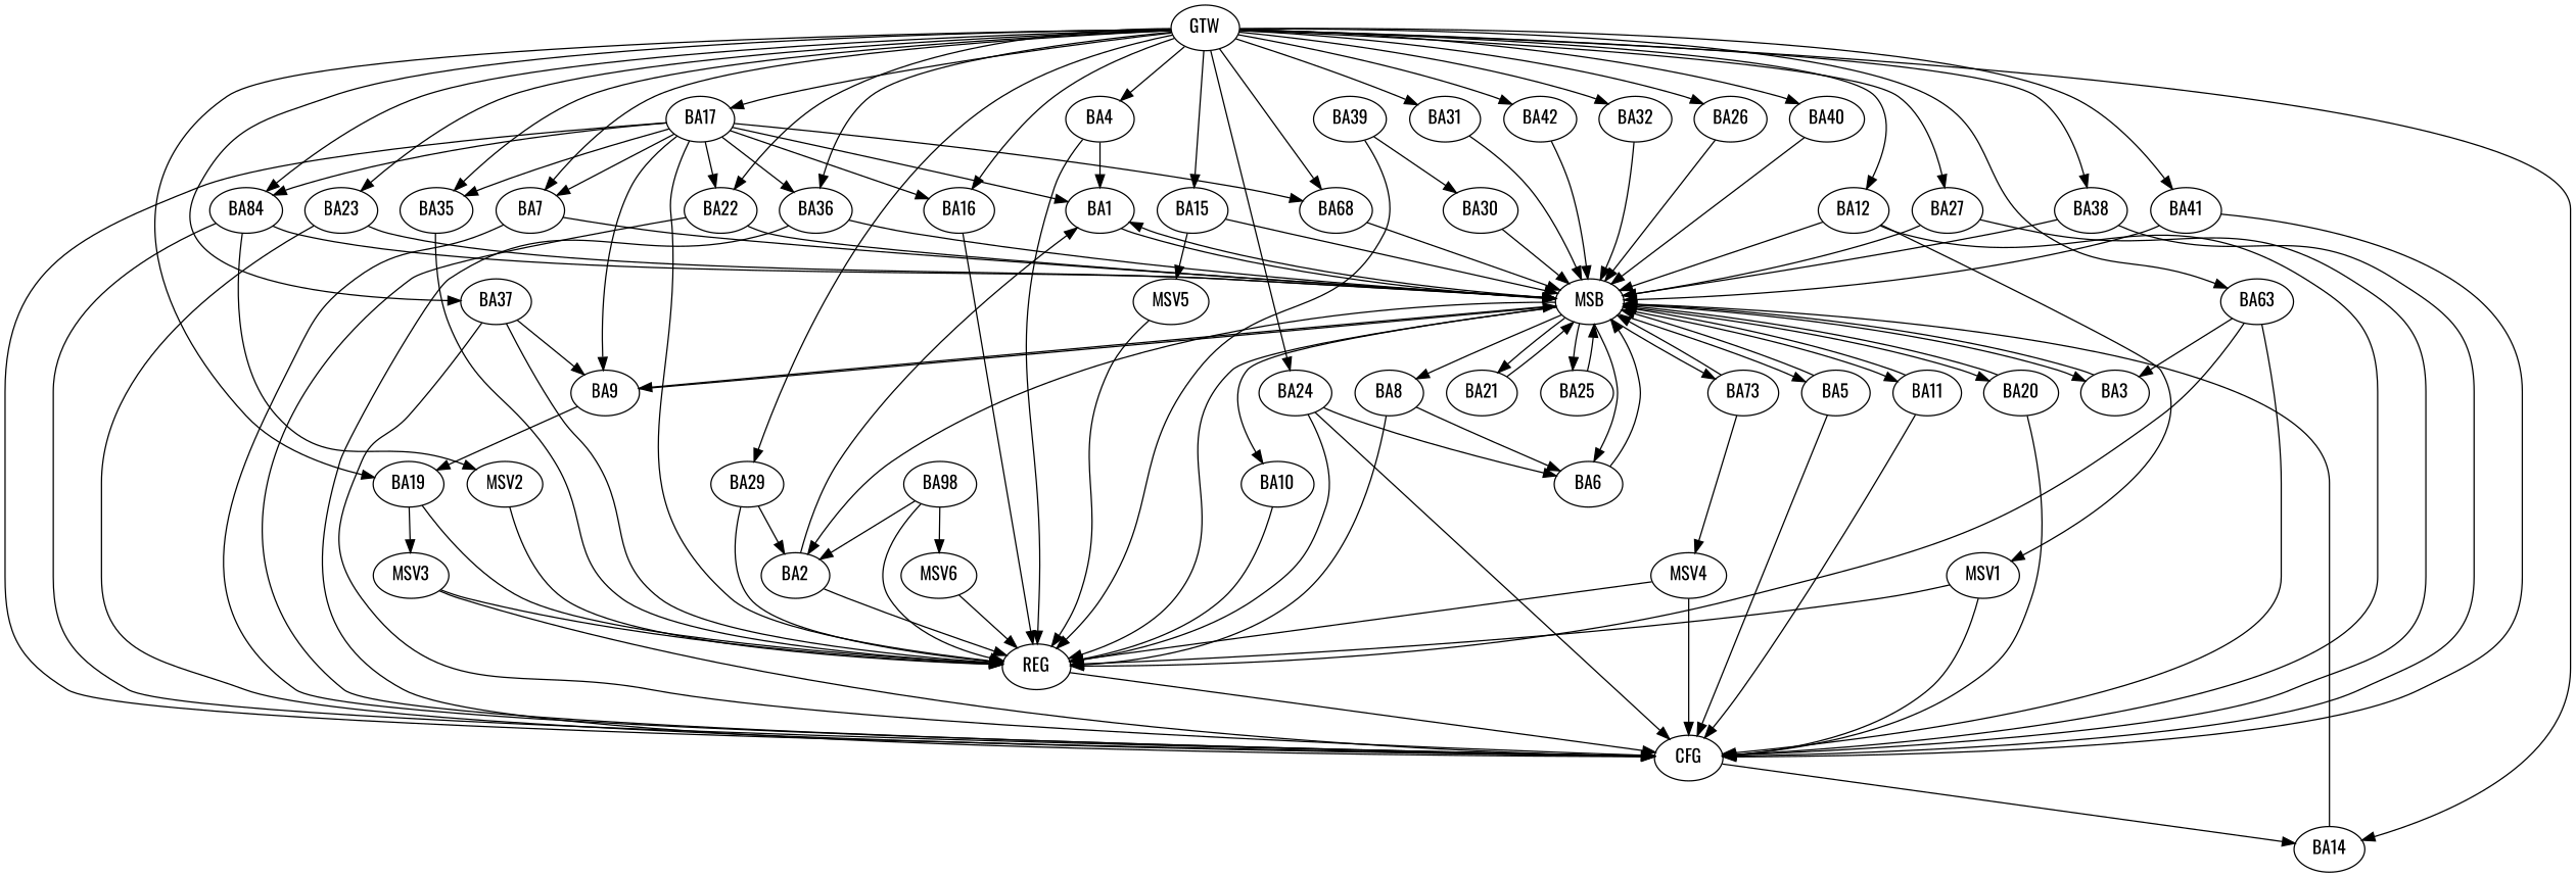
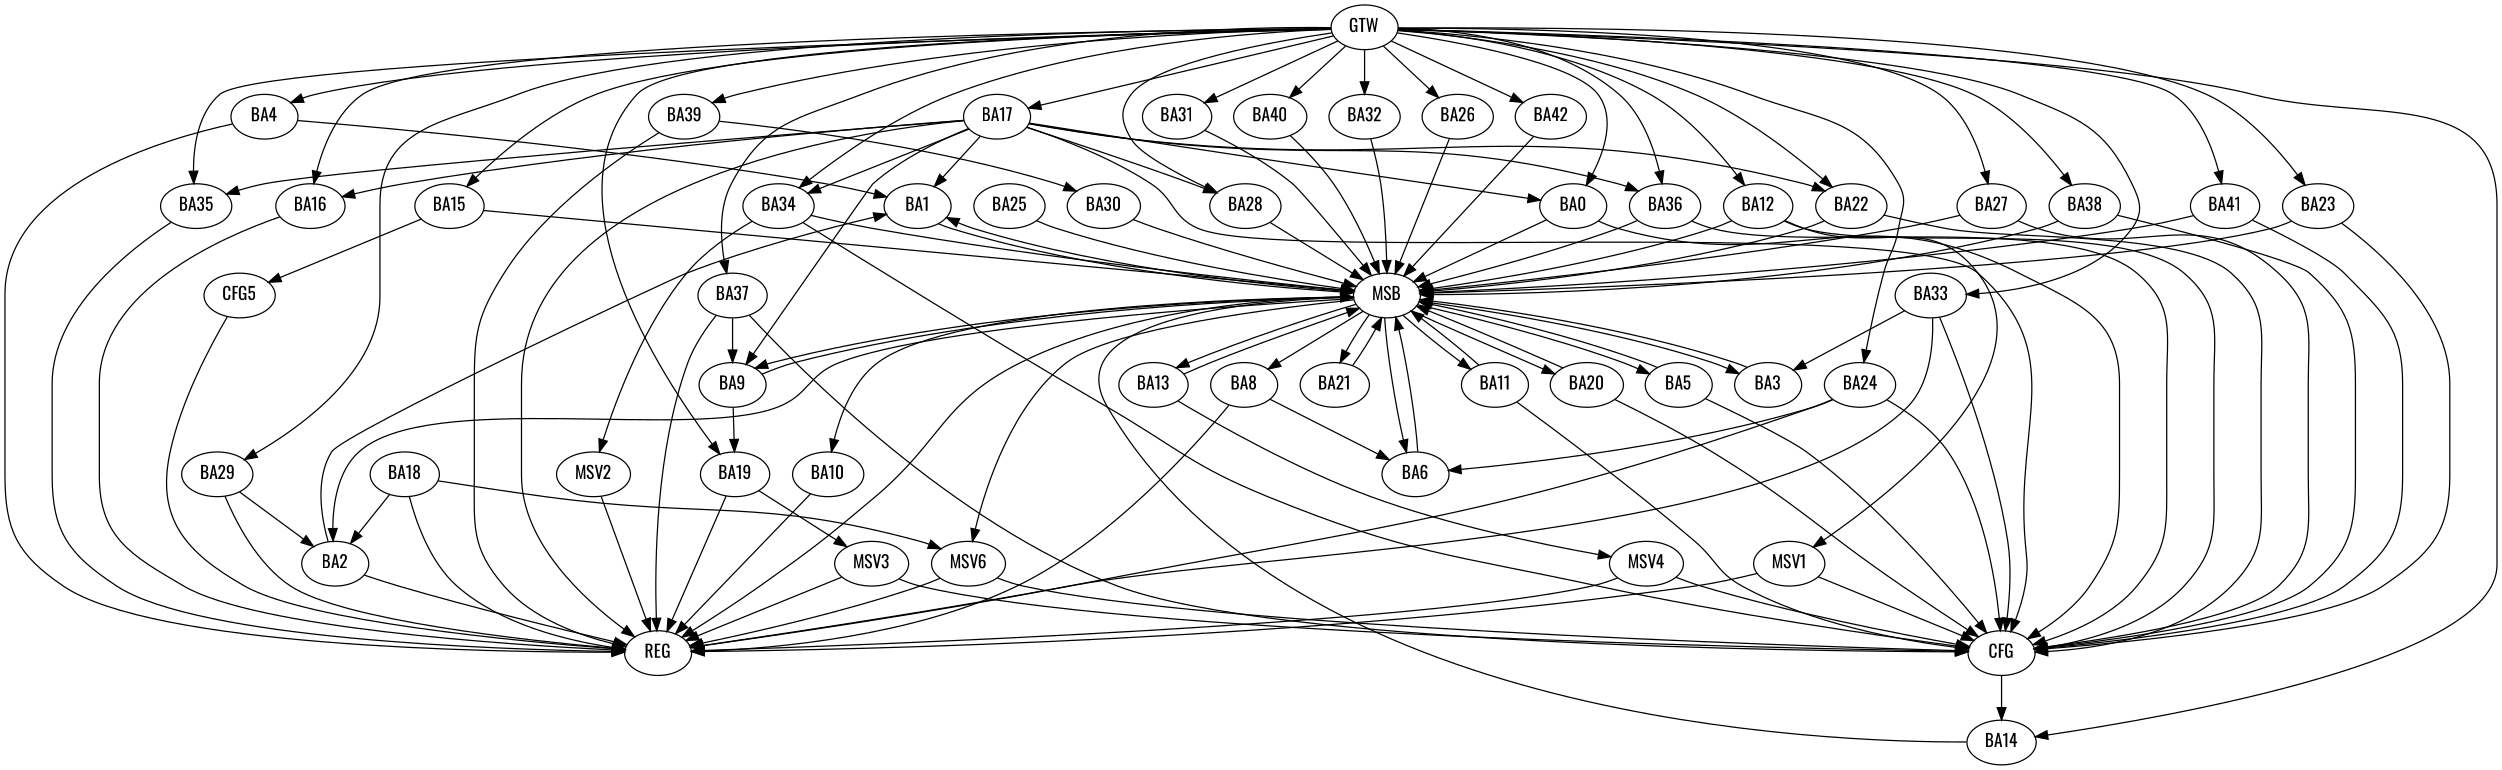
  strict digraph {
    fontname=Oswald
    node [fontname=Oswald]
    edge [fontname=Oswald]
    n1 [label=BA1]
    n2 [label=MSB]
    n3 [label=BA2]
    n4 [label=REG]
    n5 [label=BA3]
    n6 [label=BA5]
    n7 [label=BA6]
    n8 [label=BA8]
    n9 [label=BA9]
    n10 [label=BA10]
    n11 [label=BA11]
-   n12 [label=BA73]
+   n12 [label=BA13]
    n13 [label=BA20]
    n14 [label=BA21]
    n15 [label=BA25]
    n16 [label=CFG]
    n17 [label=BA4]
    n18 [label=BA14]
-   n19 [label=BA7]
+   n19 [label=BA0]
    n20 [label=BA19]
    n21 [label=BA12]
    n22 [label=MSV1]
    n23 [label=MSV4]
    n24 [label=BA15]
-   n25 [label=MSV5]
+   n25 [label=CFG5]
    n26 [label=BA16]
    n27 [label=BA17]
    n28 [label=BA22]
-   n29 [label=BA68]
-   n30 [label=BA84]
+   n29 [label=BA28]
+   n30 [label=BA34]
    n31 [label=BA35]
    n32 [label=BA36]
    n33 [label=MSV2]
-   n34 [label=BA98]
+   n34 [label=BA18]
    n35 [label=MSV6]
    n36 [label=MSV3]
    n37 [label=BA23]
    n38 [label=BA24]
    n39 [label=BA26]
    n40 [label=BA27]
    n41 [label=BA29]
    n42 [label=BA30]
    n43 [label=BA31]
    n44 [label=BA32]
-   n45 [label=BA63]
+   n45 [label=BA33]
    n46 [label=BA37]
    n47 [label=BA38]
    n48 [label=BA39]
    n49 [label=BA40]
    n50 [label=BA41]
    n51 [label=BA42]
    n52 [label=GTW]
    n1 -> n2
    n2 -> n1
    n2 -> n3
    n2 -> n4
    n2 -> n5
    n2 -> n6
    n2 -> n7
    n2 -> n8
    n2 -> n9
    n2 -> n10
    n2 -> n11
    n2 -> n12
    n2 -> n13
    n2 -> n14
-   n2 -> n15
+   n2 -> n35
    n3 -> n1
    n3 -> n4
-   n4 -> n16
+   n35 -> n16
    n5 -> n2
    n6 -> n2
    n6 -> n16
    n7 -> n2
    n8 -> n4
    n8 -> n7
    n9 -> n2
    n9 -> n20
    n10 -> n4
    n11 -> n2
    n11 -> n16
    n12 -> n2
    n12 -> n23
    n13 -> n2
    n13 -> n16
    n14 -> n2
    n15 -> n2
    n16 -> n18
    n17 -> n1
    n17 -> n4
    n18 -> n2
    n19 -> n2
    n19 -> n16
    n20 -> n4
    n20 -> n36
    n21 -> n2
    n21 -> n16
    n21 -> n22
    n22 -> n4
    n22 -> n16
    n23 -> n4
    n23 -> n16
    n24 -> n2
    n24 -> n25
    n25 -> n4
    n26 -> n4
    n27 -> n1
    n27 -> n4
    n27 -> n9
    n27 -> n16
    n27 -> n19
    n27 -> n26
    n27 -> n28
    n27 -> n29
    n27 -> n30
    n27 -> n31
    n27 -> n32
    n28 -> n2
    n28 -> n16
    n29 -> n2
    n30 -> n2
    n30 -> n16
    n30 -> n33
    n31 -> n4
    n32 -> n2
    n32 -> n16
    n33 -> n4
    n34 -> n3
    n34 -> n4
    n34 -> n35
    n35 -> n4
    n36 -> n4
    n36 -> n16
    n37 -> n2
    n37 -> n16
    n38 -> n4
    n38 -> n7
    n38 -> n16
    n39 -> n2
    n40 -> n2
    n40 -> n16
    n41 -> n3
    n41 -> n4
    n42 -> n2
    n43 -> n2
    n44 -> n2
    n45 -> n4
    n45 -> n5
    n45 -> n16
    n46 -> n4
    n46 -> n9
    n46 -> n16
    n47 -> n2
    n47 -> n16
    n48 -> n4
    n48 -> n42
    n49 -> n2
    n50 -> n2
    n50 -> n16
    n51 -> n2
    n52 -> n17
    n52 -> n18
    n52 -> n19
    n52 -> n20
    n52 -> n21
    n52 -> n24
    n52 -> n26
    n52 -> n27
    n52 -> n28
    n52 -> n29
    n52 -> n30
    n52 -> n31
    n52 -> n32
    n52 -> n37
    n52 -> n38
    n52 -> n39
    n52 -> n40
    n52 -> n41
    n52 -> n43
    n52 -> n44
    n52 -> n45
    n52 -> n46
    n52 -> n47
+   n52 -> n48
    n52 -> n49
    n52 -> n50
    n52 -> n51
  }
